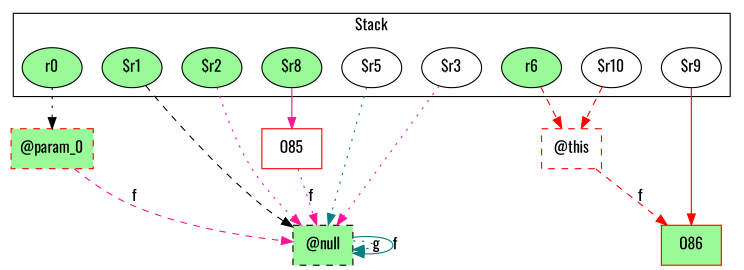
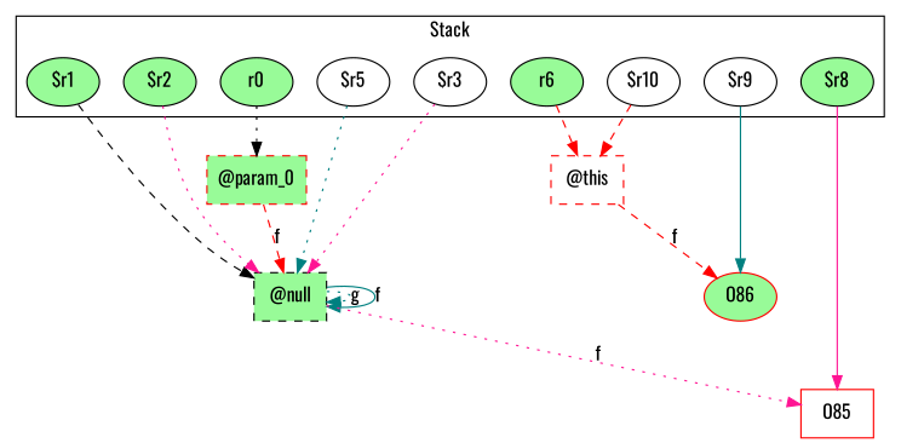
  digraph {
    fontname=Oswald
    rankDir=LR
    node [fillcolor=palegreen fontname=Oswald style=filled]
    edge [color=deeppink fontname=Oswald style=dotted]
    "$r1"
    "$r2"
    r0
    "$r10" [fillcolor=white]
    "$r9" [fillcolor=white]
    "$r8"
    "$r5" [fillcolor=white]
    r6
    "$r3" [fillcolor=white]
    "@null" [color=black shape=box style="filled,dashed"]
    "@param_0" [color=red shape=box style="filled,dashed"]
    "@this" [color=red fillcolor=white shape=box style="filled,dashed"]
-   O86 [color=red shape=box]
+   O86 [color=red shape=ellipse]
    O85 [color=red fillcolor=white shape=box]
    subgraph cluster_1 {
      label=Stack
      "$r1"
      "$r2"
      r0
      "$r10"
      "$r9"
      "$r8"
      "$r5"
      r6
      "$r3"
    }
    "$r1" -> "@null" [color=black style=dashed]
    "$r2" -> "@null"
    r0 -> "@param_0" [color=black]
    "$r10" -> "@this" [color=red style=dashed]
-   "$r9" -> O86 [color=red style=solid]
+   "$r9" -> O86 [color=teal style=solid]
    "$r8" -> O85 [style=solid]
    "$r5" -> "@null" [color=teal]
    r6 -> "@this" [color=red style=dashed]
    "$r3" -> "@null"
    "@null" -> "@null" [color=teal label=g weight=0.2]
    "@null" -> "@null" [color=teal label=f style=solid weight=0.2]
-   O85 -> "@null" [label=f weight=0.2]
-   "@param_0" -> "@null" [label=f style=dashed weight=0.2]
+   "@null" -> O85 [label=f weight=0.2]
+   "@param_0" -> "@null" [color=red label=f style=dashed weight=0.2]
    "@this" -> O86 [color=red label=f style=dashed weight=0.2]
  }
